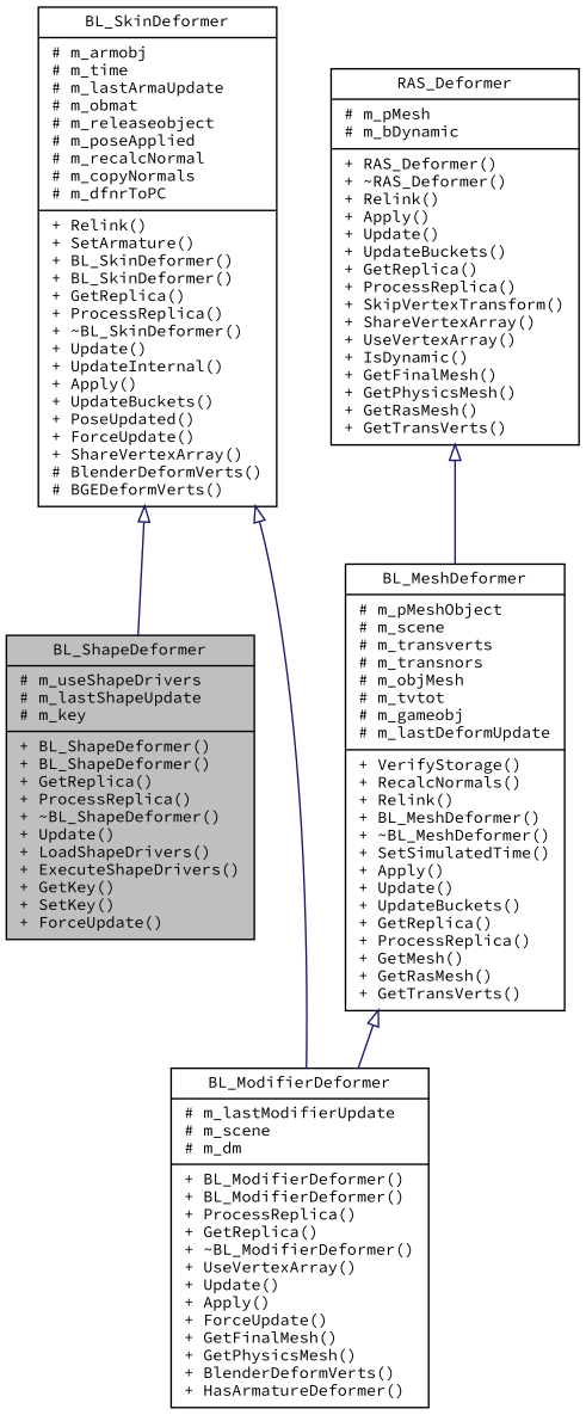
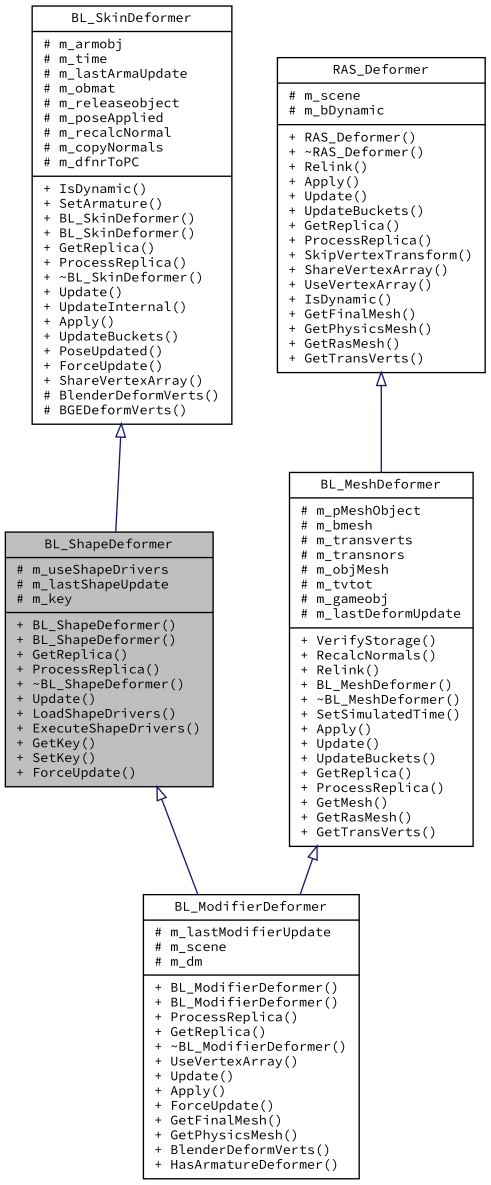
  digraph {
    fontname="Source Code Pro"
    node [color=black fillcolor=white fontname="Source Code Pro" fontsize=10 shape=record style=filled]
    edge [arrowtail=empty color=midnightblue dir=back fontname="Source Code Pro" fontsize=10 labelfontname=Helvetica labelfontsize=10 style=solid]
    n1 [fillcolor=grey75 fontcolor=black height=0.2 label="{BL_ShapeDeformer\n|# m_useShapeDrivers\l# m_lastShapeUpdate\l# m_key\l|+ BL_ShapeDeformer()\l+ BL_ShapeDeformer()\l+ GetReplica()\l+ ProcessReplica()\l+ ~BL_ShapeDeformer()\l+ Update()\l+ LoadShapeDrivers()\l+ ExecuteShapeDrivers()\l+ GetKey()\l+ SetKey()\l+ ForceUpdate()\l}" width=0.4]
    n2 [height=0.2 label="{BL_ModifierDeformer\n|# m_lastModifierUpdate\l# m_scene\l# m_dm\l|+ BL_ModifierDeformer()\l+ BL_ModifierDeformer()\l+ ProcessReplica()\l+ GetReplica()\l+ ~BL_ModifierDeformer()\l+ UseVertexArray()\l+ Update()\l+ Apply()\l+ ForceUpdate()\l+ GetFinalMesh()\l+ GetPhysicsMesh()\l+ BlenderDeformVerts()\l+ HasArmatureDeformer()\l}" width=0.4]
-   n3 [height=0.2 label="{BL_SkinDeformer\n|# m_armobj\l# m_time\l# m_lastArmaUpdate\l# m_obmat\l# m_releaseobject\l# m_poseApplied\l# m_recalcNormal\l# m_copyNormals\l# m_dfnrToPC\l|+ Relink()\l+ SetArmature()\l+ BL_SkinDeformer()\l+ BL_SkinDeformer()\l+ GetReplica()\l+ ProcessReplica()\l+ ~BL_SkinDeformer()\l+ Update()\l+ UpdateInternal()\l+ Apply()\l+ UpdateBuckets()\l+ PoseUpdated()\l+ ForceUpdate()\l+ ShareVertexArray()\l# BlenderDeformVerts()\l# BGEDeformVerts()\l}" width=0.4]
-   n4 [height=0.2 label="{BL_MeshDeformer\n|# m_pMeshObject\l# m_scene\l# m_transverts\l# m_transnors\l# m_objMesh\l# m_tvtot\l# m_gameobj\l# m_lastDeformUpdate\l|+ VerifyStorage()\l+ RecalcNormals()\l+ Relink()\l+ BL_MeshDeformer()\l+ ~BL_MeshDeformer()\l+ SetSimulatedTime()\l+ Apply()\l+ Update()\l+ UpdateBuckets()\l+ GetReplica()\l+ ProcessReplica()\l+ GetMesh()\l+ GetRasMesh()\l+ GetTransVerts()\l}" width=0.4]
-   n5 [height=0.2 label="{RAS_Deformer\n|# m_pMesh\l# m_bDynamic\l|+ RAS_Deformer()\l+ ~RAS_Deformer()\l+ Relink()\l+ Apply()\l+ Update()\l+ UpdateBuckets()\l+ GetReplica()\l+ ProcessReplica()\l+ SkipVertexTransform()\l+ ShareVertexArray()\l+ UseVertexArray()\l+ IsDynamic()\l+ GetFinalMesh()\l+ GetPhysicsMesh()\l+ GetRasMesh()\l+ GetTransVerts()\l}" width=0.4]
-   n3 -> n2
+   n3 [height=0.2 label="{BL_SkinDeformer\n|# m_armobj\l# m_time\l# m_lastArmaUpdate\l# m_obmat\l# m_releaseobject\l# m_poseApplied\l# m_recalcNormal\l# m_copyNormals\l# m_dfnrToPC\l|+ IsDynamic()\l+ SetArmature()\l+ BL_SkinDeformer()\l+ BL_SkinDeformer()\l+ GetReplica()\l+ ProcessReplica()\l+ ~BL_SkinDeformer()\l+ Update()\l+ UpdateInternal()\l+ Apply()\l+ UpdateBuckets()\l+ PoseUpdated()\l+ ForceUpdate()\l+ ShareVertexArray()\l# BlenderDeformVerts()\l# BGEDeformVerts()\l}" width=0.4]
+   n4 [height=0.2 label="{BL_MeshDeformer\n|# m_pMeshObject\l# m_bmesh\l# m_transverts\l# m_transnors\l# m_objMesh\l# m_tvtot\l# m_gameobj\l# m_lastDeformUpdate\l|+ VerifyStorage()\l+ RecalcNormals()\l+ Relink()\l+ BL_MeshDeformer()\l+ ~BL_MeshDeformer()\l+ SetSimulatedTime()\l+ Apply()\l+ Update()\l+ UpdateBuckets()\l+ GetReplica()\l+ ProcessReplica()\l+ GetMesh()\l+ GetRasMesh()\l+ GetTransVerts()\l}" width=0.4]
+   n5 [height=0.2 label="{RAS_Deformer\n|# m_scene\l# m_bDynamic\l|+ RAS_Deformer()\l+ ~RAS_Deformer()\l+ Relink()\l+ Apply()\l+ Update()\l+ UpdateBuckets()\l+ GetReplica()\l+ ProcessReplica()\l+ SkipVertexTransform()\l+ ShareVertexArray()\l+ UseVertexArray()\l+ IsDynamic()\l+ GetFinalMesh()\l+ GetPhysicsMesh()\l+ GetRasMesh()\l+ GetTransVerts()\l}" width=0.4]
+   n1 -> n2
    n3 -> n1
    n4 -> n2
    n5 -> n4
  }
